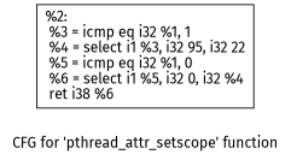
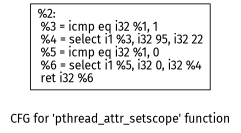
  digraph {
    label="CFG for 'pthread_attr_setscope' function"
    fontname="Fira Sans"
-   n1 [label="{%2:\l  %3 = icmp eq i32 %1, 1\l  %4 = select i1 %3, i32 95, i32 22\l  %5 = icmp eq i32 %1, 0\l  %6 = select i1 %5, i32 0, i32 %4\l  ret i38 %6\l}" shape=record fontname="Fira Sans"]
+   n1 [label="{%2:\l  %3 = icmp eq i32 %1, 1\l  %4 = select i1 %3, i32 95, i32 22\l  %5 = icmp eq i32 %1, 0\l  %6 = select i1 %5, i32 0, i32 %4\l  ret i32 %6\l}" shape=record fontname="Fira Sans"]
  }
